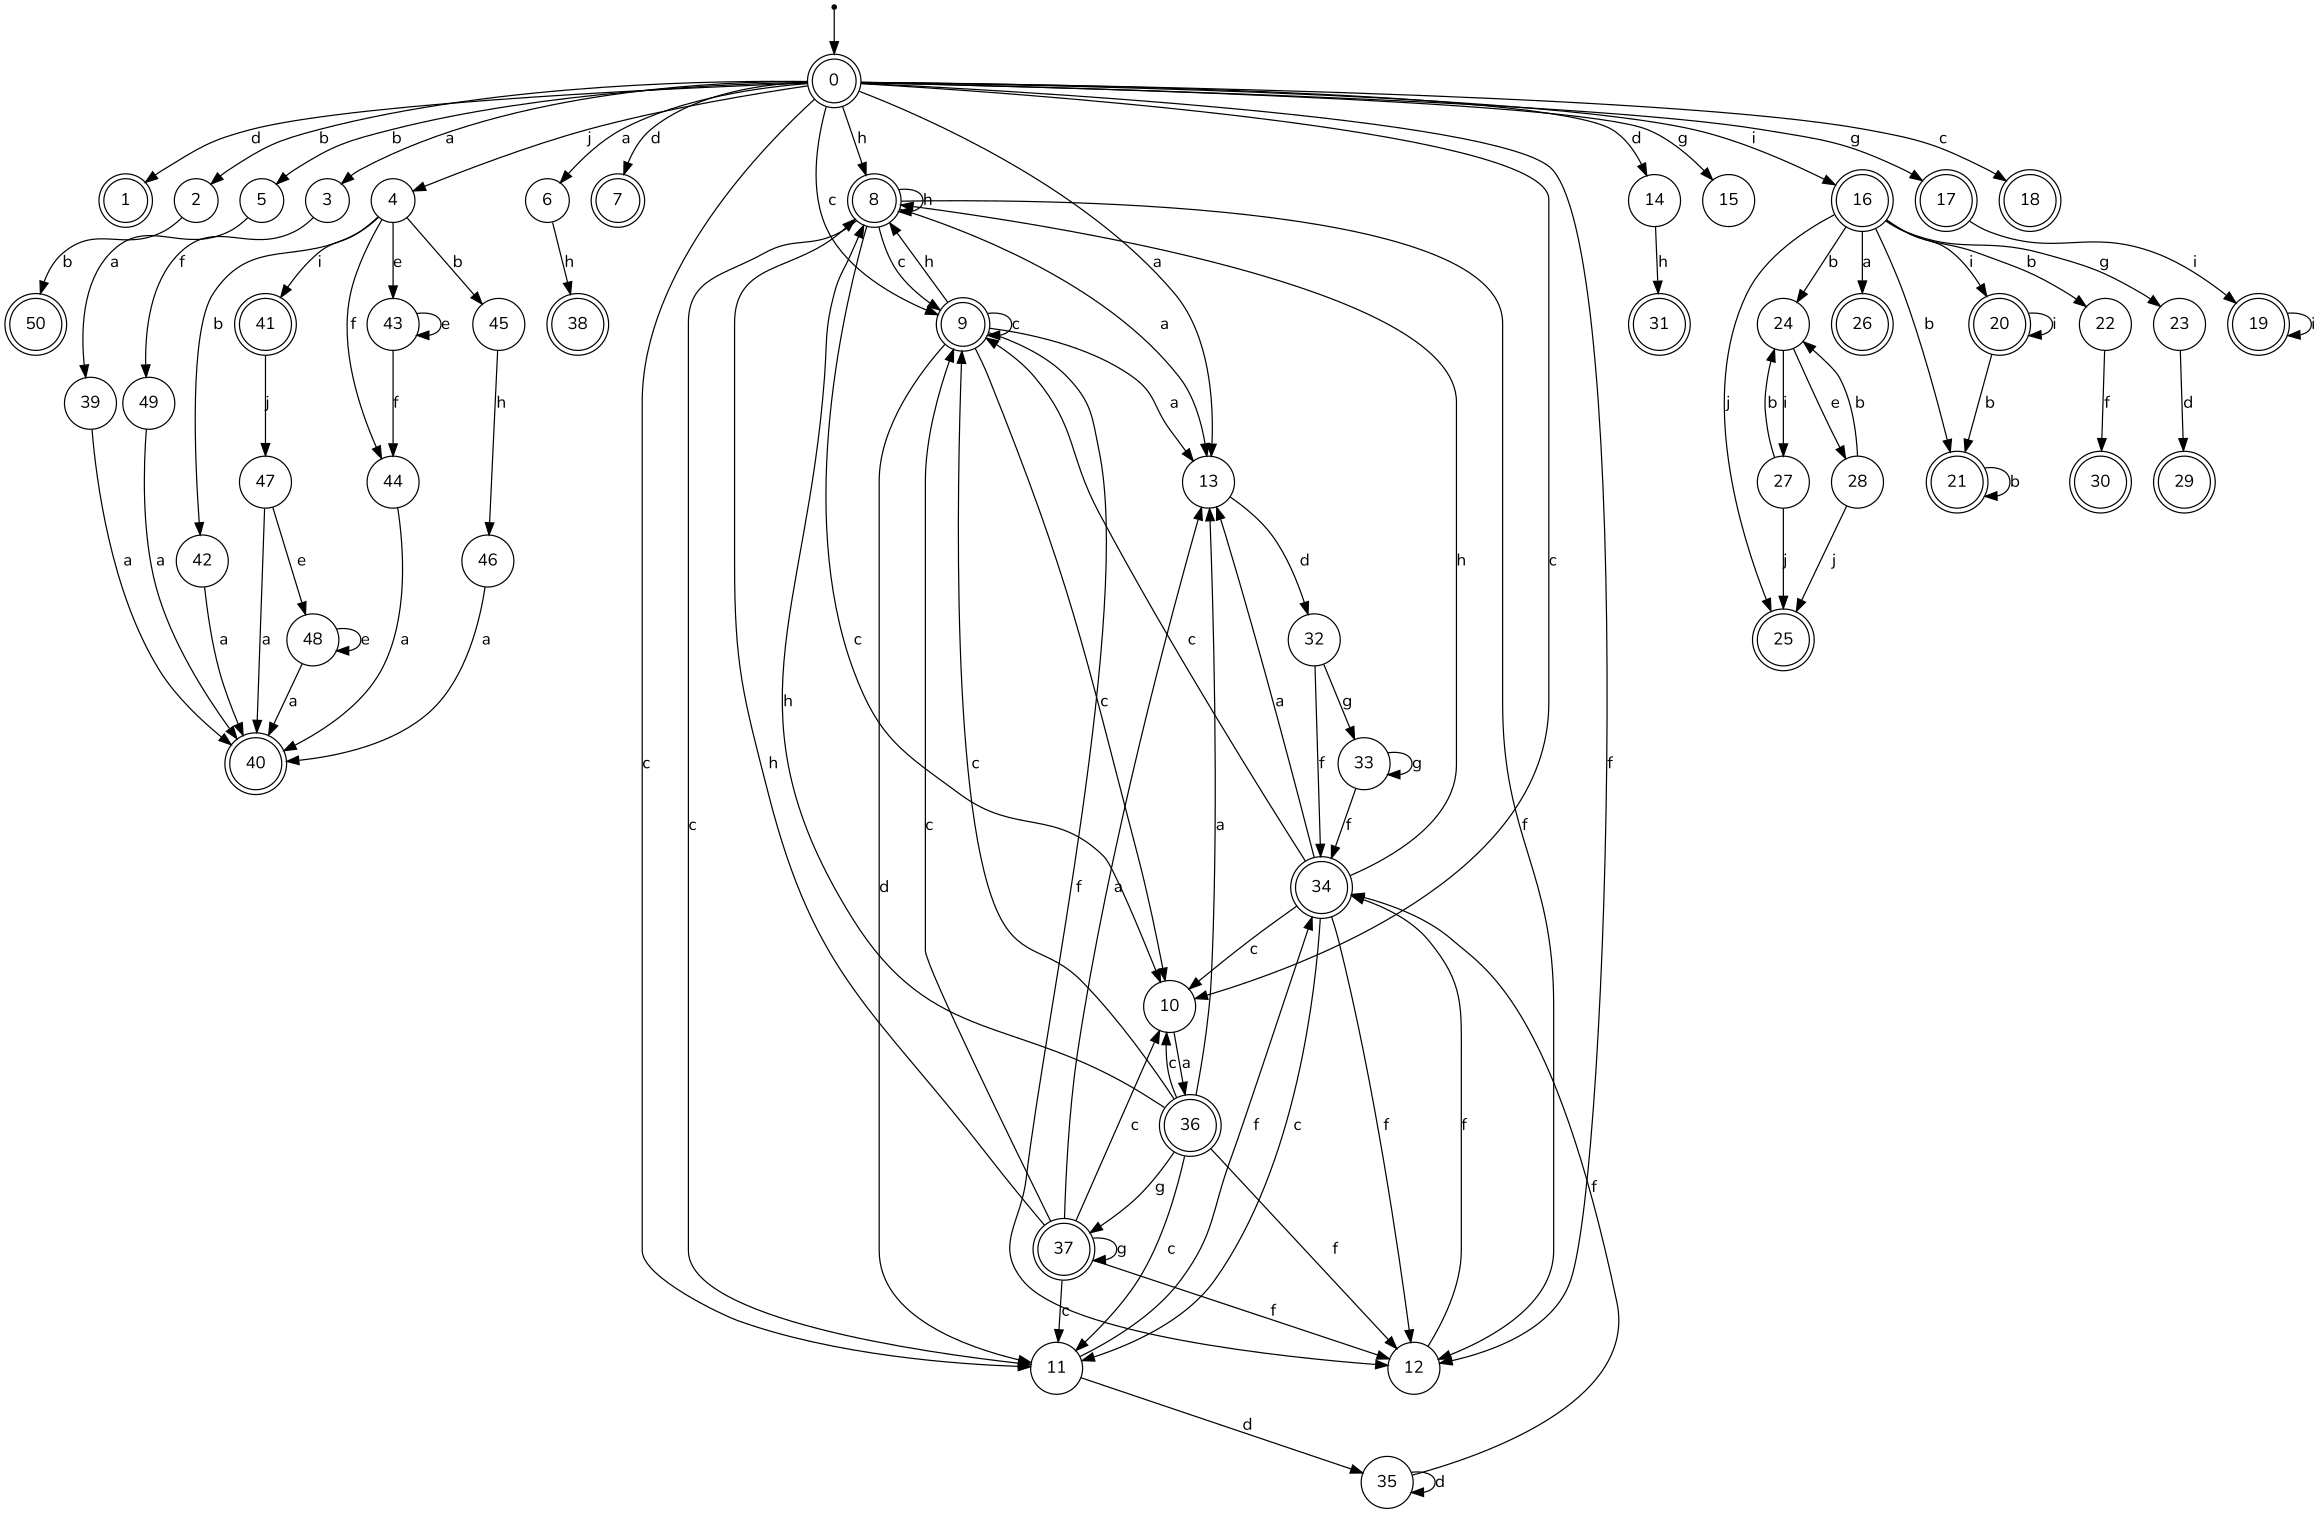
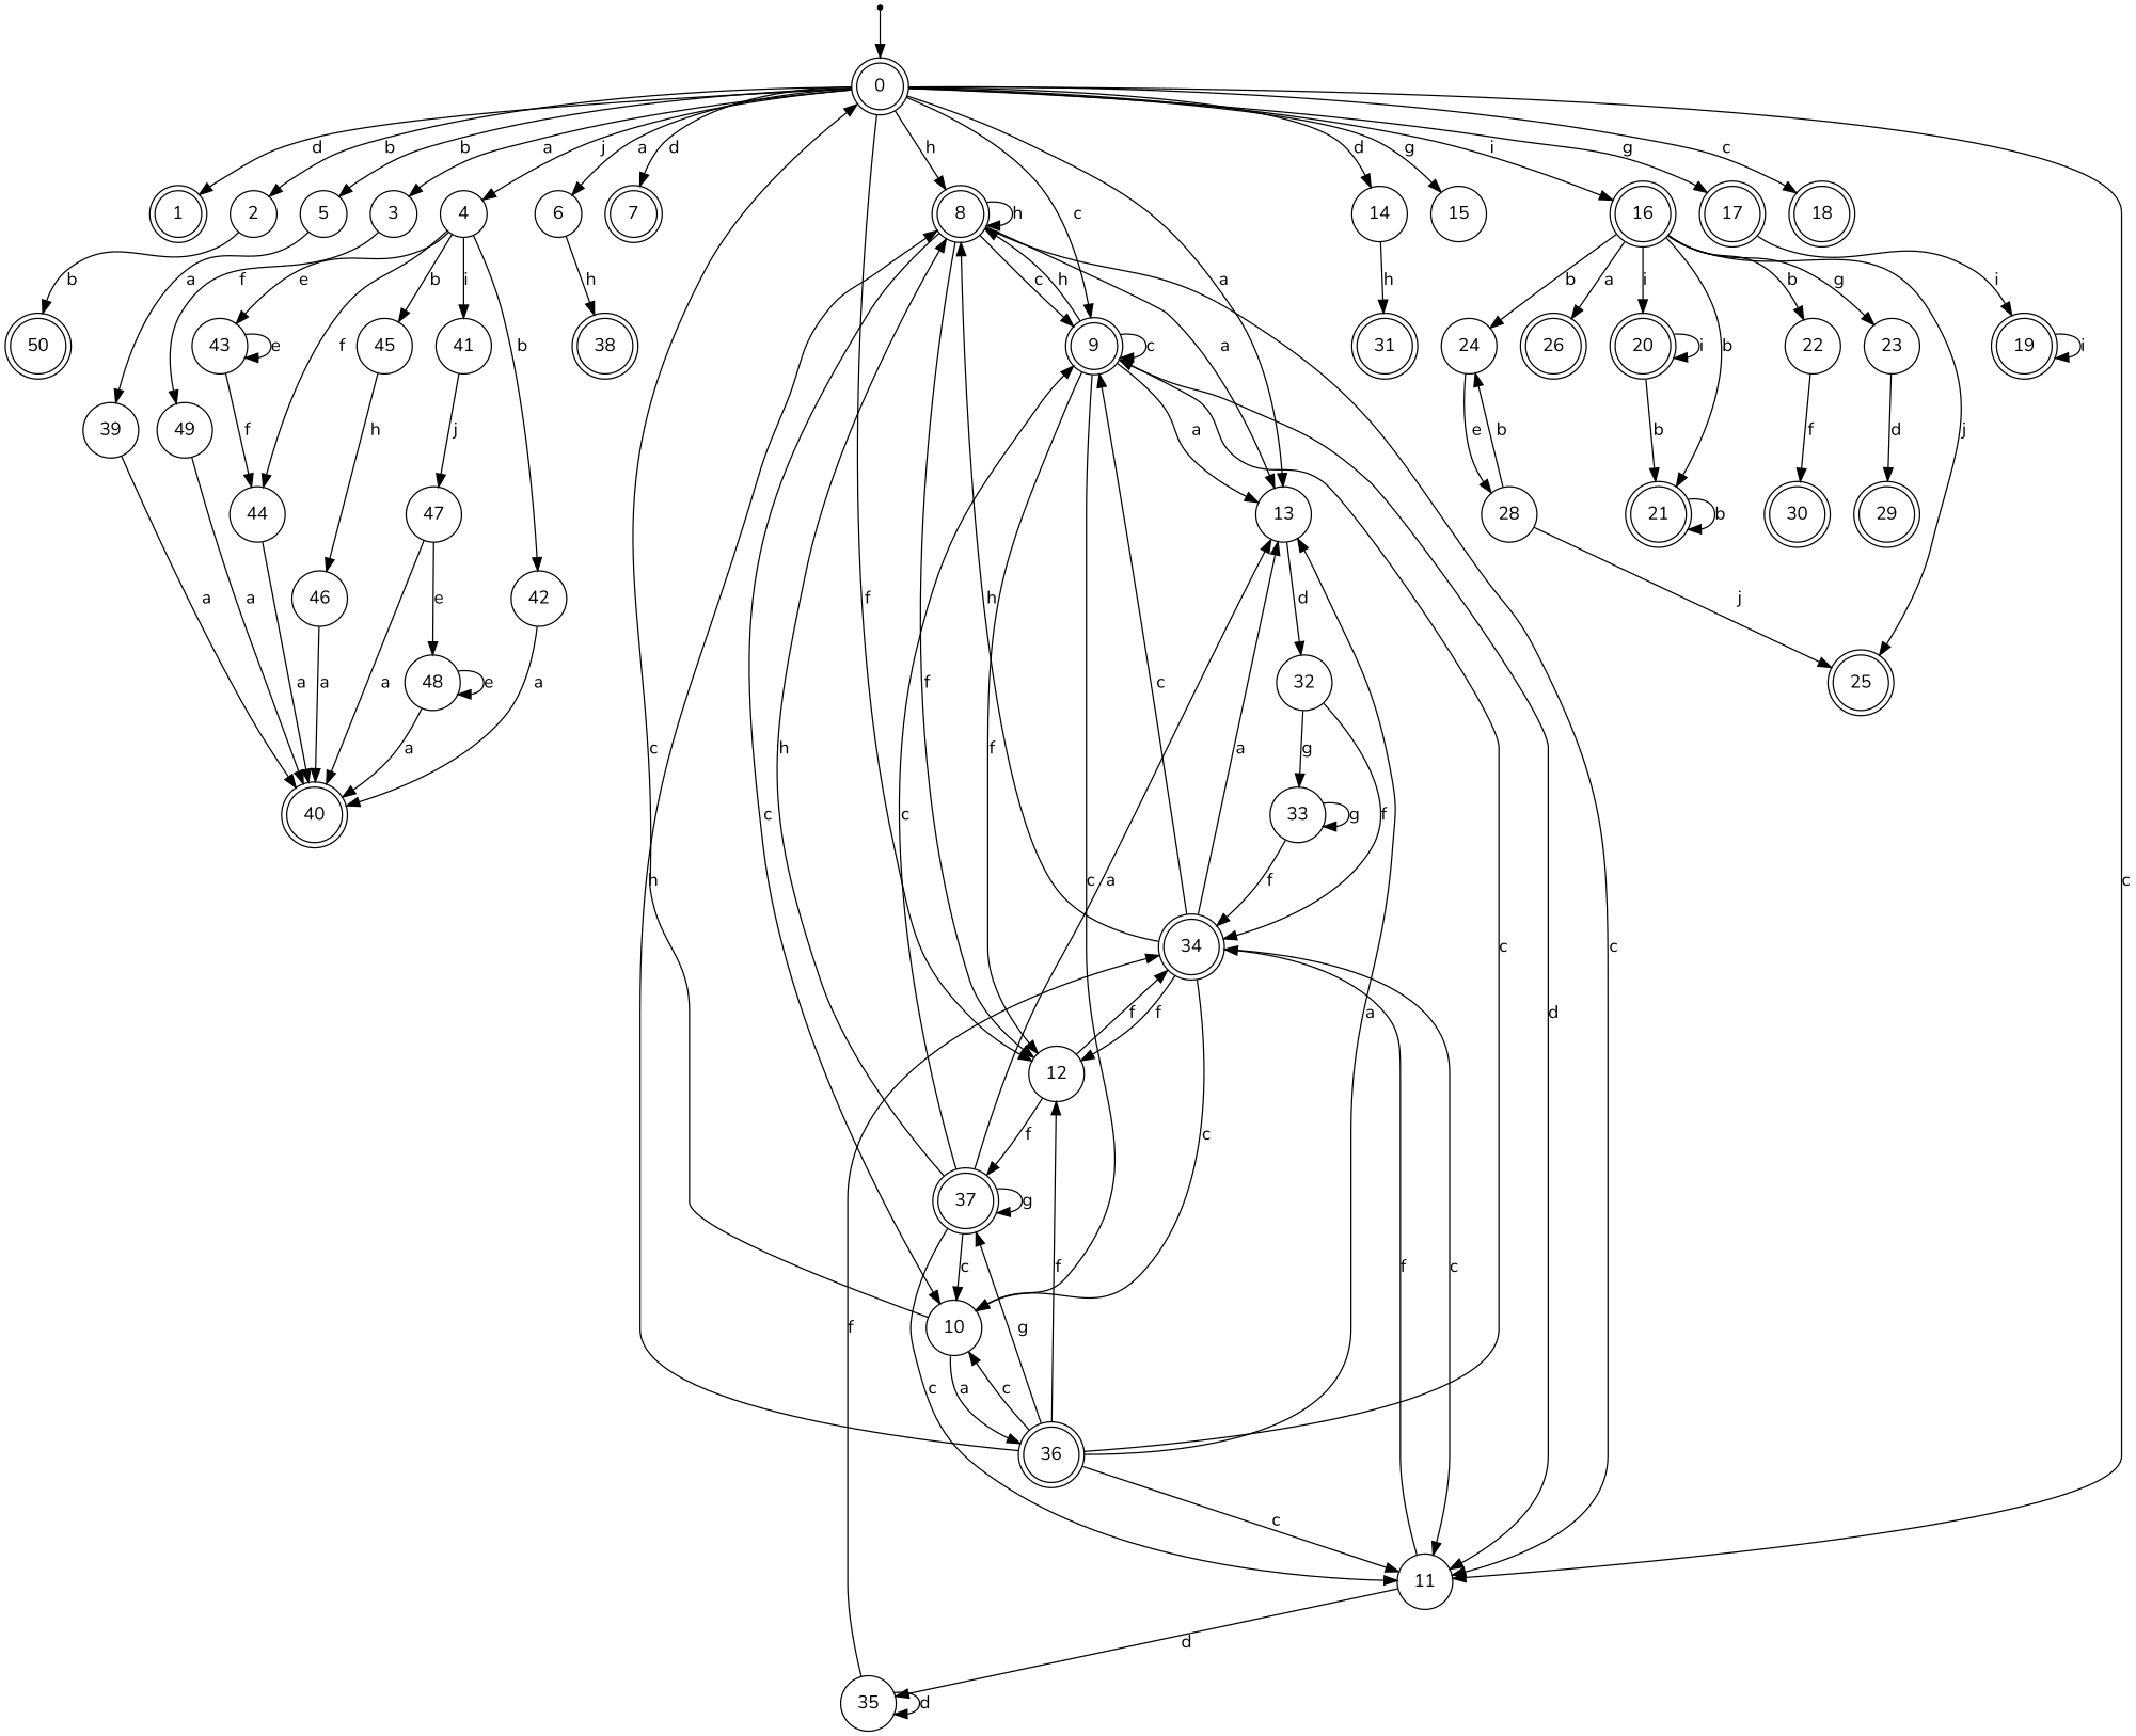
  digraph {
    fontname=Nunito
    rankdir=TB
    node [fontname=Nunito shape=circle]
    edge [fontname=Nunito]
    dummy0 [shape=point]
    0 [shape=doublecircle]
    1 [shape=doublecircle]
    2
    3
    4
    5
    6
    7 [shape=doublecircle]
    8 [shape=doublecircle]
    9 [shape=doublecircle]
    10
    11
    12
    13
    14
    15
    16 [shape=doublecircle]
    17 [shape=doublecircle]
    18 [shape=doublecircle]
    50 [shape=doublecircle]
    49
-   41 [shape=doublecircle]
+   41
    42
    43
    44
    45
    39
    38 [shape=doublecircle]
    36 [shape=doublecircle]
    34 [shape=doublecircle]
    35
    32
    31 [shape=doublecircle]
    20 [shape=doublecircle]
    21 [shape=doublecircle]
    22
    23
    24
    25 [shape=doublecircle]
    26 [shape=doublecircle]
    19 [shape=doublecircle]
    40 [shape=doublecircle]
    47
    46
    37 [shape=doublecircle]
    33
    30 [shape=doublecircle]
    29 [shape=doublecircle]
-   27
    28
    48
    dummy0 -> 0
    0 -> 1 [label=d]
    0 -> 2 [label=b]
    0 -> 3 [label=a]
    0 -> 4 [label=j]
    0 -> 5 [label=b]
    0 -> 6 [label=a]
    0 -> 7 [label=d]
    0 -> 8 [label=h]
    0 -> 9 [label=c]
-   0 -> 10 [label=c]
+   10 -> 0 [label=c]
    0 -> 11 [label=c]
    0 -> 12 [label=f]
    0 -> 13 [label=a]
    0 -> 14 [label=d]
    0 -> 15 [label=g]
    0 -> 16 [label=i]
    0 -> 17 [label=g]
    0 -> 18 [label=c]
    2 -> 50 [label=b]
    3 -> 49 [label=f]
    4 -> 41 [label=i]
    4 -> 42 [label=b]
    4 -> 43 [label=e]
    4 -> 44 [label=f]
    4 -> 45 [label=b]
    5 -> 39 [label=a]
    6 -> 38 [label=h]
    8 -> 8 [label=h]
    8 -> 9 [label=c]
    8 -> 10 [label=c]
    8 -> 11 [label=c]
    8 -> 12 [label=f]
    8 -> 13 [label=a]
    9 -> 8 [label=h]
    9 -> 9 [label=c]
    9 -> 10 [label=c]
    9 -> 11 [label=d]
    9 -> 12 [label=f]
    9 -> 13 [label=a]
    10 -> 36 [label=a]
    11 -> 34 [label=f]
    11 -> 35 [label=d]
    12 -> 34 [label=f]
    13 -> 32 [label=d]
    14 -> 31 [label=h]
    16 -> 20 [label=i]
    16 -> 21 [label=b]
    16 -> 22 [label=b]
    16 -> 23 [label=g]
    16 -> 24 [label=b]
    16 -> 25 [label=j]
    16 -> 26 [label=a]
    17 -> 19 [label=i]
    49 -> 40 [label=a]
    41 -> 47 [label=j]
    42 -> 40 [label=a]
    43 -> 43 [label=e]
    43 -> 44 [label=f]
    44 -> 40 [label=a]
    45 -> 46 [label=h]
    39 -> 40 [label=a]
    36 -> 8 [label=h]
    36 -> 9 [label=c]
    36 -> 10 [label=c]
    36 -> 11 [label=c]
    36 -> 12 [label=f]
    36 -> 13 [label=a]
    36 -> 37 [label=g]
    34 -> 8 [label=h]
    34 -> 9 [label=c]
    34 -> 10 [label=c]
    34 -> 11 [label=c]
    34 -> 12 [label=f]
    34 -> 13 [label=a]
    35 -> 34 [label=f]
    35 -> 35 [label=d]
    32 -> 34 [label=f]
    32 -> 33 [label=g]
    20 -> 20 [label=i]
    20 -> 21 [label=b]
    21 -> 21 [label=b]
    22 -> 30 [label=f]
    23 -> 29 [label=d]
-   24 -> 27 [label=i]
    24 -> 28 [label=e]
    19 -> 19 [label=i]
    47 -> 40 [label=a]
    47 -> 48 [label=e]
    46 -> 40 [label=a]
    37 -> 8 [label=h]
    37 -> 9 [label=c]
    37 -> 10 [label=c]
    37 -> 11 [label=c]
-   37 -> 12 [label=f]
+   12 -> 37 [label=f]
    37 -> 13 [label=a]
    37 -> 37 [label=g]
    33 -> 34 [label=f]
    33 -> 33 [label=g]
-   27 -> 24 [label=b]
-   27 -> 25 [label=j]
    28 -> 24 [label=b]
    28 -> 25 [label=j]
    48 -> 40 [label=a]
    48 -> 48 [label=e]
  }
